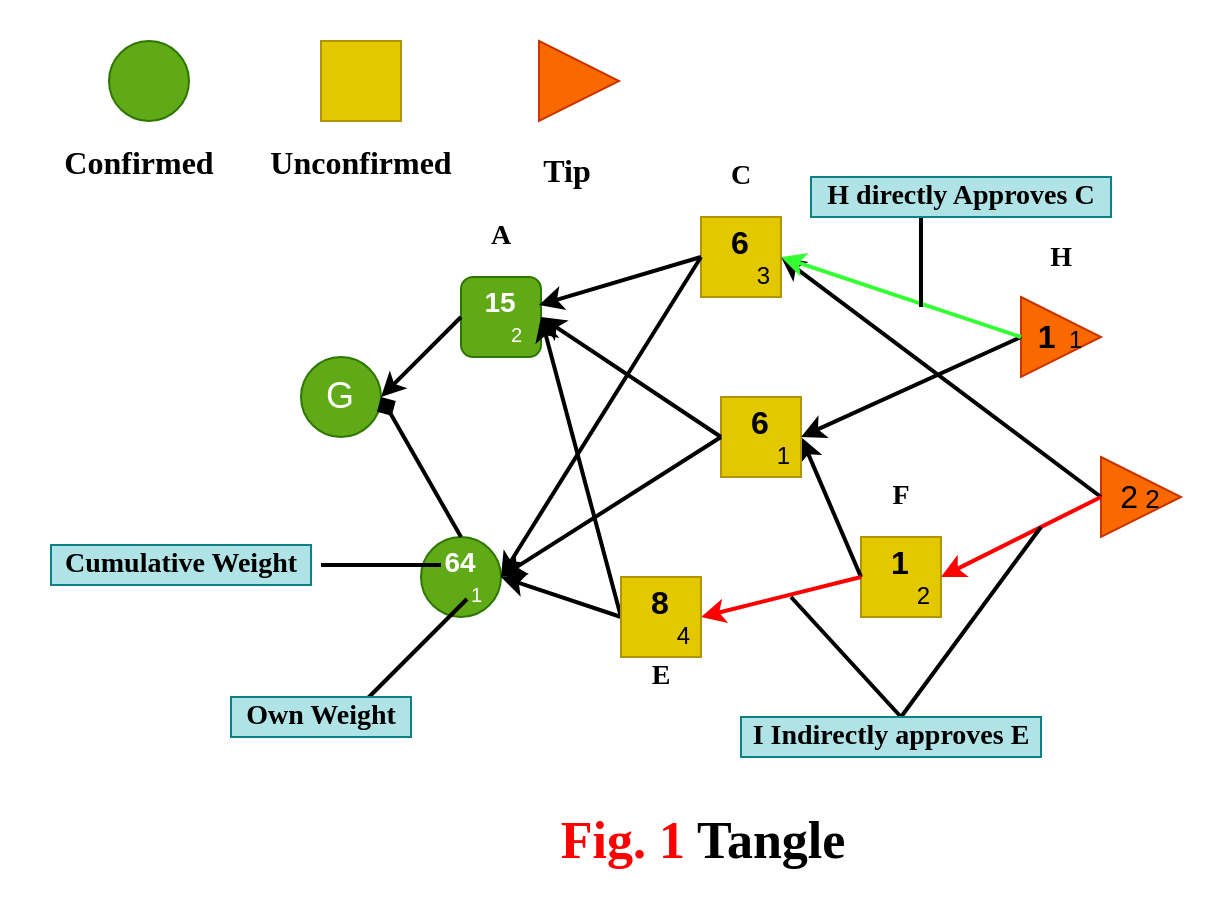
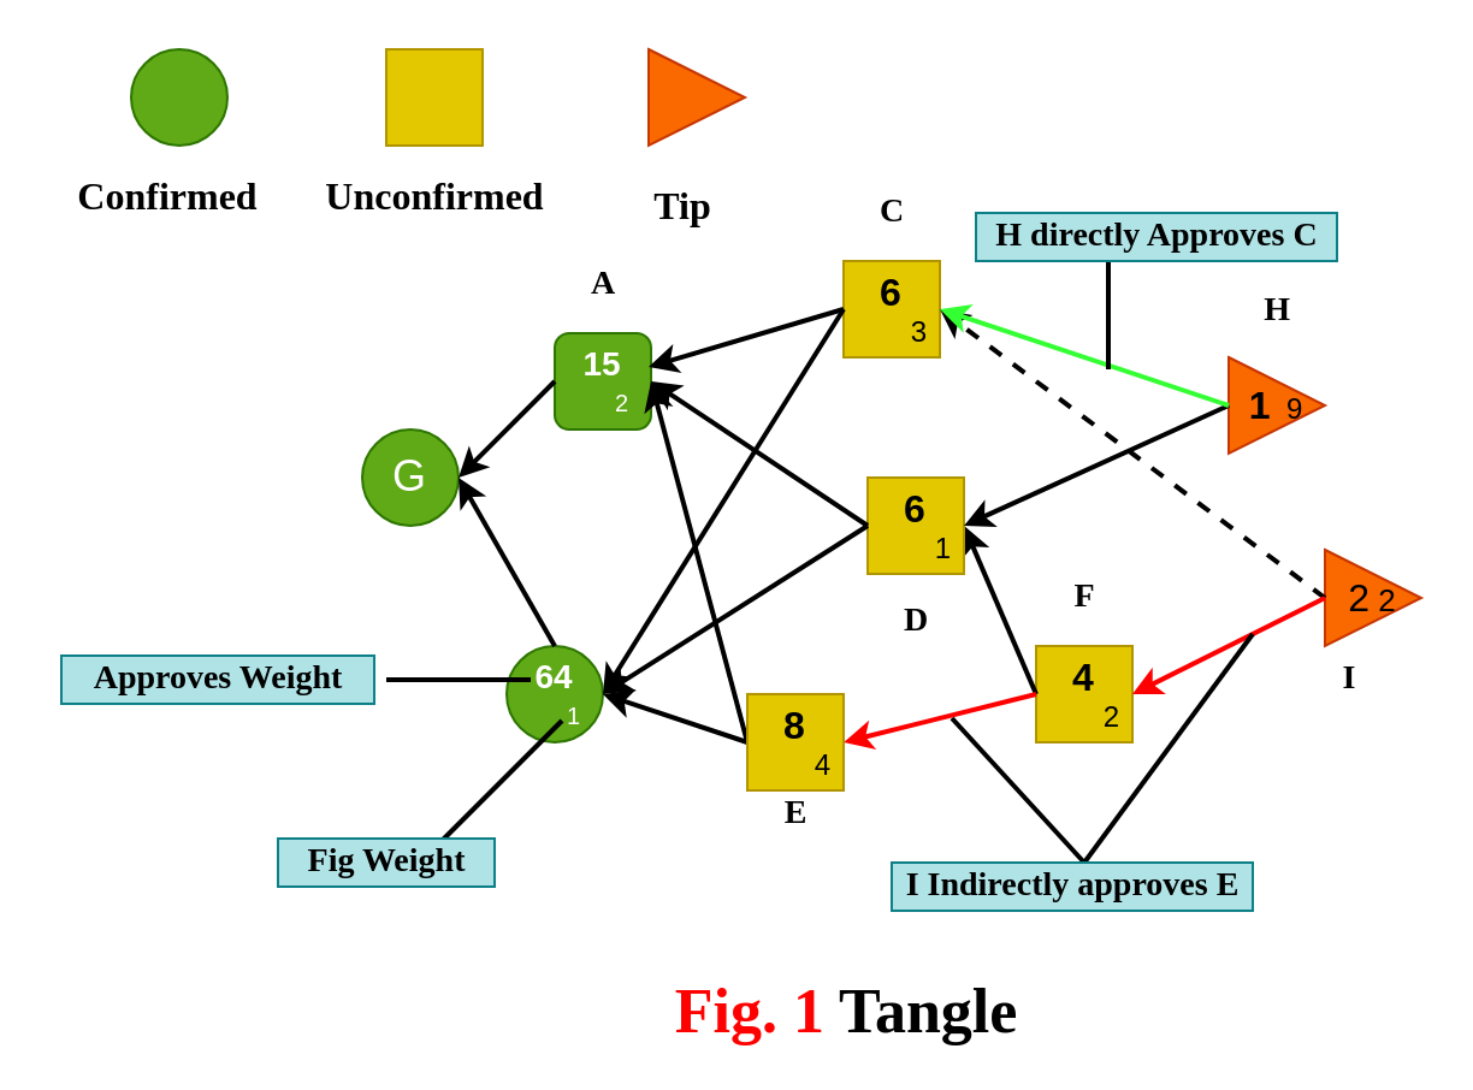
  <mxCell id="0" />
  <mxCell id="1" parent="0" />
  <mxCell id="2" value="" style="group" parent="1" vertex="1" connectable="0"><mxGeometry x="20" y="78" width="570" height="300" as="geometry" /></mxCell>
  <mxCell id="3" value="" style="group" parent="2" vertex="1" connectable="0"><mxGeometry y="30" width="570" height="250" as="geometry" /></mxCell>
  <mxCell id="4" value="" style="group" parent="3" vertex="1" connectable="0"><mxGeometry x="5" width="565" height="250" as="geometry" /></mxCell>
- <mxCell id="5" value="&lt;font style=&quot;font-size: 16px&quot;&gt;&lt;b&gt;1&lt;/b&gt;&lt;/font&gt;&lt;br&gt;&amp;nbsp; &amp;nbsp; &amp;nbsp; &amp;nbsp;2" style="whiteSpace=wrap;html=1;aspect=fixed;fillColor=#e3c800;strokeColor=#B09500;fontColor=#000000;" parent="4" vertex="1"><mxGeometry x="405" y="160" width="40" height="40" as="geometry" /></mxCell>
+ <mxCell id="5" value="&lt;font style=&quot;font-size: 16px&quot;&gt;&lt;b&gt;4&lt;/b&gt;&lt;/font&gt;&lt;br&gt;&amp;nbsp; &amp;nbsp; &amp;nbsp; &amp;nbsp;2" style="whiteSpace=wrap;html=1;aspect=fixed;fillColor=#e3c800;strokeColor=#B09500;fontColor=#000000;" parent="4" vertex="1"><mxGeometry x="405" y="160" width="40" height="40" as="geometry" /></mxCell>
  <mxCell id="6" value="&lt;font style=&quot;font-size: 18px&quot;&gt;G&lt;/font&gt;" style="ellipse;whiteSpace=wrap;html=1;aspect=fixed;fillColor=#60a917;strokeColor=#2D7600;fontColor=#ffffff;" parent="4" vertex="1"><mxGeometry x="125" y="70" width="40" height="40" as="geometry" /></mxCell>
  <mxCell id="7" value="&lt;font style=&quot;font-size: 14px&quot;&gt;&lt;b&gt;15&lt;/b&gt;&lt;/font&gt;&lt;br style=&quot;font-size: 9px&quot;&gt;&lt;font size=&quot;1&quot;&gt;&amp;nbsp; &amp;nbsp; &amp;nbsp; 2&lt;/font&gt;" style="whiteSpace=wrap;html=1;aspect=fixed;fillColor=#60a917;strokeColor=#2D7600;fontColor=#ffffff;rounded=1;" parent="4" vertex="1"><mxGeometry x="205" y="30" width="40" height="40" as="geometry" /></mxCell>
  <mxCell id="8" value="&lt;font&gt;&lt;span style=&quot;font-size: 14px&quot;&gt;&lt;b&gt;64&lt;/b&gt;&lt;/span&gt;&lt;br&gt;&lt;font style=&quot;font-size: 10px&quot;&gt;&amp;nbsp; &amp;nbsp; &amp;nbsp; 1&lt;/font&gt;&lt;br&gt;&lt;/font&gt;" style="ellipse;whiteSpace=wrap;html=1;aspect=fixed;fillColor=#60a917;strokeColor=#2D7600;fontColor=#ffffff;" parent="4" vertex="1"><mxGeometry x="185" y="160" width="40" height="40" as="geometry" /></mxCell>
  <mxCell id="9" value="" style="endArrow=classic;html=1;exitX=0;exitY=0.5;exitDx=0;exitDy=0;entryX=1;entryY=0.5;entryDx=0;entryDy=0;strokeWidth=2;" parent="4" source="7" target="6" edge="1"><mxGeometry width="50" height="50" relative="1" as="geometry"><mxPoint x="535" y="190" as="sourcePoint" /><mxPoint x="585" y="140" as="targetPoint" /></mxGeometry></mxCell>
- <mxCell id="10" value="" style="endArrow=diamond;html=1;strokeWidth=2;entryX=1;entryY=0.5;entryDx=0;entryDy=0;exitX=0.5;exitY=0;exitDx=0;exitDy=0;" parent="4" source="8" target="6" edge="1"><mxGeometry width="50" height="50" relative="1" as="geometry"><mxPoint x="535" y="190" as="sourcePoint" /><mxPoint x="585" y="140" as="targetPoint" /></mxGeometry></mxCell>
+ <mxCell id="10" value="" style="endArrow=classic;html=1;strokeWidth=2;entryX=1;entryY=0.5;entryDx=0;entryDy=0;exitX=0.5;exitY=0;exitDx=0;exitDy=0;" parent="4" source="8" target="6" edge="1"><mxGeometry width="50" height="50" relative="1" as="geometry"><mxPoint x="535" y="190" as="sourcePoint" /><mxPoint x="585" y="140" as="targetPoint" /></mxGeometry></mxCell>
  <mxCell id="11" value="" style="endArrow=classic;html=1;strokeWidth=2;entryX=1;entryY=0.5;entryDx=0;entryDy=0;exitX=0;exitY=0.5;exitDx=0;exitDy=0;" parent="4" source="15" target="8" edge="1"><mxGeometry width="50" height="50" relative="1" as="geometry"><mxPoint x="285" y="174" as="sourcePoint" /><mxPoint x="205" y="180" as="targetPoint" /></mxGeometry></mxCell>
  <mxCell id="12" value="" style="endArrow=classic;html=1;strokeWidth=2;entryX=1;entryY=0.5;entryDx=0;entryDy=0;exitX=0;exitY=0.5;exitDx=0;exitDy=0;" parent="4" source="15" target="7" edge="1"><mxGeometry width="50" height="50" relative="1" as="geometry"><mxPoint x="285" y="174" as="sourcePoint" /><mxPoint x="585" y="140" as="targetPoint" /></mxGeometry></mxCell>
  <mxCell id="13" value="" style="endArrow=classic;html=1;strokeWidth=2;entryX=1;entryY=0.5;entryDx=0;entryDy=0;exitX=0;exitY=0.5;exitDx=0;exitDy=0;" parent="4" source="5" target="16" edge="1"><mxGeometry width="50" height="50" relative="1" as="geometry"><mxPoint x="335" y="40" as="sourcePoint" /><mxPoint x="585" y="140" as="targetPoint" /></mxGeometry></mxCell>
  <mxCell id="14" value="" style="endArrow=classic;html=1;strokeWidth=2;exitX=0;exitY=0.5;exitDx=0;exitDy=0;entryX=1;entryY=0.5;entryDx=0;entryDy=0;strokeColor=#FF0000;" parent="4" source="5" target="15" edge="1"><mxGeometry width="50" height="50" relative="1" as="geometry"><mxPoint x="325" y="40" as="sourcePoint" /><mxPoint x="325" y="174" as="targetPoint" /></mxGeometry></mxCell>
  <mxCell id="15" value="&lt;span style=&quot;font-size: 16px&quot;&gt;&lt;b&gt;8&lt;/b&gt;&lt;/span&gt;&lt;br&gt;&lt;span&gt;&amp;nbsp; &amp;nbsp; &amp;nbsp; &amp;nbsp;4&lt;/span&gt;" style="whiteSpace=wrap;html=1;aspect=fixed;fillColor=#e3c800;strokeColor=#B09500;fontColor=#000000;" parent="4" vertex="1"><mxGeometry x="285" y="180" width="40" height="40" as="geometry" /></mxCell>
  <mxCell id="16" value="&lt;span style=&quot;font-size: 16px&quot;&gt;&lt;b&gt;6&lt;/b&gt;&lt;/span&gt;&lt;br&gt;&lt;span&gt;&amp;nbsp; &amp;nbsp; &amp;nbsp; &amp;nbsp;1&lt;/span&gt;" style="whiteSpace=wrap;html=1;aspect=fixed;fillColor=#e3c800;strokeColor=#B09500;fontColor=#000000;" parent="4" vertex="1"><mxGeometry x="335" y="90" width="40" height="40" as="geometry" /></mxCell>
  <mxCell id="17" value="&lt;span style=&quot;font-size: 16px&quot;&gt;&lt;b&gt;6&lt;/b&gt;&lt;/span&gt;&lt;br&gt;&lt;span&gt;&amp;nbsp; &amp;nbsp; &amp;nbsp; &amp;nbsp;3&lt;/span&gt;" style="whiteSpace=wrap;html=1;aspect=fixed;fillColor=#e3c800;strokeColor=#B09500;fontColor=#000000;" parent="4" vertex="1"><mxGeometry x="325" width="40" height="40" as="geometry" /></mxCell>
  <mxCell id="18" value="" style="endArrow=classic;html=1;strokeWidth=2;entryX=1;entryY=0.5;entryDx=0;entryDy=0;exitX=0;exitY=0.5;exitDx=0;exitDy=0;" parent="4" source="17" target="8" edge="1"><mxGeometry width="50" height="50" relative="1" as="geometry"><mxPoint x="535" y="160" as="sourcePoint" /><mxPoint x="585" y="110" as="targetPoint" /></mxGeometry></mxCell>
  <mxCell id="19" value="" style="endArrow=classic;html=1;strokeWidth=2;exitX=0;exitY=0.5;exitDx=0;exitDy=0;entryX=0.975;entryY=0.35;entryDx=0;entryDy=0;entryPerimeter=0;" parent="4" source="17" target="7" edge="1"><mxGeometry width="50" height="50" relative="1" as="geometry"><mxPoint x="535" y="160" as="sourcePoint" /><mxPoint x="585" y="110" as="targetPoint" /></mxGeometry></mxCell>
  <mxCell id="20" value="" style="endArrow=classic;html=1;strokeWidth=2;exitX=0;exitY=0.5;exitDx=0;exitDy=0;entryX=1;entryY=0.5;entryDx=0;entryDy=0;" parent="4" source="16" target="8" edge="1"><mxGeometry width="50" height="50" relative="1" as="geometry"><mxPoint x="535" y="160" as="sourcePoint" /><mxPoint x="585" y="110" as="targetPoint" /></mxGeometry></mxCell>
  <mxCell id="21" value="" style="endArrow=classic;html=1;strokeWidth=2;entryX=1;entryY=0.5;entryDx=0;entryDy=0;exitX=0;exitY=0.5;exitDx=0;exitDy=0;" parent="4" source="16" target="7" edge="1"><mxGeometry width="50" height="50" relative="1" as="geometry"><mxPoint x="405" y="100" as="sourcePoint" /><mxPoint x="585" y="110" as="targetPoint" /></mxGeometry></mxCell>
- <mxCell id="22" value="&lt;font color=&quot;#000000&quot; size=&quot;1&quot;&gt;&lt;b style=&quot;font-size: 16px&quot;&gt;1&lt;/b&gt;&lt;/font&gt;&amp;nbsp; &lt;font color=&quot;#000000&quot;&gt;1&lt;/font&gt;" style="triangle;whiteSpace=wrap;html=1;strokeColor=#C73500;fillColor=#fa6800;fontColor=#000000;" parent="4" vertex="1"><mxGeometry x="485" y="40" width="40" height="40" as="geometry" /></mxCell>
+ <mxCell id="22" value="&lt;font color=&quot;#000000&quot; size=&quot;1&quot;&gt;&lt;b style=&quot;font-size: 16px&quot;&gt;1&lt;/b&gt;&lt;/font&gt;&amp;nbsp; &lt;font color=&quot;#000000&quot;&gt;9&lt;/font&gt;" style="triangle;whiteSpace=wrap;html=1;strokeColor=#C73500;fillColor=#fa6800;fontColor=#000000;" parent="4" vertex="1"><mxGeometry x="485" y="40" width="40" height="40" as="geometry" /></mxCell>
  <mxCell id="23" value="&lt;font color=&quot;#000000&quot;&gt;&lt;font style=&quot;font-size: 16px&quot;&gt;2&lt;/font&gt;&lt;span style=&quot;font-size: 13px&quot;&gt;&amp;nbsp;2&lt;/span&gt;&lt;/font&gt;" style="triangle;whiteSpace=wrap;html=1;strokeColor=#C73500;fillColor=#fa6800;fontColor=#000000;" parent="4" vertex="1"><mxGeometry x="525" y="120" width="40" height="40" as="geometry" /></mxCell>
  <mxCell id="24" value="" style="endArrow=classic;html=1;strokeWidth=2;exitX=0;exitY=0.5;exitDx=0;exitDy=0;" parent="4" source="22" edge="1"><mxGeometry width="50" height="50" relative="1" as="geometry"><mxPoint x="445" y="20" as="sourcePoint" /><mxPoint x="375" y="110" as="targetPoint" /></mxGeometry></mxCell>
- <mxCell id="25" value="" style="endArrow=classic;html=1;strokeWidth=2;exitX=0;exitY=0.5;exitDx=0;exitDy=0;entryX=1;entryY=0.5;entryDx=0;entryDy=0;" parent="4" source="23" target="17" edge="1"><mxGeometry width="50" height="50" relative="1" as="geometry"><mxPoint x="535" y="160" as="sourcePoint" /><mxPoint x="585" y="110" as="targetPoint" /></mxGeometry></mxCell>
+ <mxCell id="25" value="" style="endArrow=classic;html=1;strokeWidth=2;exitX=0;exitY=0.5;exitDx=0;exitDy=0;entryX=1;entryY=0.5;entryDx=0;entryDy=0;dashed=1;" parent="4" source="23" target="17" edge="1"><mxGeometry width="50" height="50" relative="1" as="geometry"><mxPoint x="535" y="160" as="sourcePoint" /><mxPoint x="585" y="110" as="targetPoint" /></mxGeometry></mxCell>
  <mxCell id="26" value="" style="endArrow=classic;html=1;strokeWidth=2;entryX=1;entryY=0.5;entryDx=0;entryDy=0;exitX=0;exitY=0.5;exitDx=0;exitDy=0;fontColor=#FF0000;strokeColor=#FF0000;" parent="4" source="23" target="5" edge="1"><mxGeometry width="50" height="50" relative="1" as="geometry"><mxPoint x="535" y="160" as="sourcePoint" /><mxPoint x="585" y="110" as="targetPoint" /></mxGeometry></mxCell>
  <mxCell id="27" value="" style="endArrow=classic;html=1;strokeWidth=2;entryX=1;entryY=0.5;entryDx=0;entryDy=0;exitX=0;exitY=0.5;exitDx=0;exitDy=0;strokeColor=#33FF33;" parent="4" source="22" target="17" edge="1"><mxGeometry width="50" height="50" relative="1" as="geometry"><mxPoint x="535" y="160" as="sourcePoint" /><mxPoint x="585" y="110" as="targetPoint" /></mxGeometry></mxCell>
  <mxCell id="28" value="" style="endArrow=none;html=1;strokeWidth=2;" parent="4" edge="1"><mxGeometry width="50" height="50" relative="1" as="geometry"><mxPoint x="135" y="174" as="sourcePoint" /><mxPoint x="195" y="174" as="targetPoint" /></mxGeometry></mxCell>
- <mxCell id="29" value="&lt;b&gt;&lt;font style=&quot;font-size: 14px&quot; face=&quot;Times New Roman&quot;&gt;Cumulative Weight&lt;/font&gt;&lt;/b&gt;" style="text;html=1;align=center;verticalAlign=middle;resizable=0;points=[];autosize=1;strokeColor=#0e8088;fillColor=#b0e3e6;" parent="4" vertex="1"><mxGeometry y="164" width="130" height="20" as="geometry" /></mxCell>
+ <mxCell id="29" value="&lt;b&gt;&lt;font style=&quot;font-size: 14px&quot; face=&quot;Times New Roman&quot;&gt;Approves Weight&lt;/font&gt;&lt;/b&gt;" style="text;html=1;align=center;verticalAlign=middle;resizable=0;points=[];autosize=1;strokeColor=#0e8088;fillColor=#b0e3e6;" parent="4" vertex="1"><mxGeometry y="164" width="130" height="20" as="geometry" /></mxCell>
  <mxCell id="30" value="" style="endArrow=none;html=1;strokeWidth=2;" parent="4" edge="1"><mxGeometry width="50" height="50" relative="1" as="geometry"><mxPoint x="158" y="241" as="sourcePoint" /><mxPoint x="208" y="191" as="targetPoint" /></mxGeometry></mxCell>
+ <mxCell id="31" value="&lt;font style=&quot;font-size: 14px&quot; face=&quot;Times New Roman&quot;&gt;&lt;b&gt;I&lt;/b&gt;&lt;/font&gt;" style="text;html=1;align=center;verticalAlign=middle;resizable=0;points=[];autosize=1;strokeColor=none;fillColor=none;" parent="4" vertex="1"><mxGeometry x="525" y="164" width="20" height="20" as="geometry" /></mxCell>
  <mxCell id="32" value="" style="endArrow=none;html=1;strokeColor=#000000;strokeWidth=2;" parent="4" edge="1"><mxGeometry width="50" height="50" relative="1" as="geometry"><mxPoint x="435" y="45" as="sourcePoint" /><mxPoint x="435" as="targetPoint" /></mxGeometry></mxCell>
  <mxCell id="33" value="" style="endArrow=none;html=1;fontColor=#FF0000;strokeColor=#000000;strokeWidth=2;" parent="4" edge="1"><mxGeometry width="50" height="50" relative="1" as="geometry"><mxPoint x="425" y="250" as="sourcePoint" /><mxPoint x="370" y="190" as="targetPoint" /></mxGeometry></mxCell>
  <mxCell id="34" value="&lt;b&gt;&lt;font style=&quot;font-size: 14px&quot; face=&quot;Times New Roman&quot;&gt;F&lt;/font&gt;&lt;/b&gt;" style="text;html=1;align=center;verticalAlign=middle;resizable=0;points=[];autosize=1;strokeColor=none;fillColor=none;" parent="4" vertex="1"><mxGeometry x="415" y="130" width="20" height="20" as="geometry" /></mxCell>
  <mxCell id="35" value="" style="endArrow=none;html=1;fontColor=#FF0000;strokeColor=#000000;strokeWidth=2;" parent="4" edge="1"><mxGeometry width="50" height="50" relative="1" as="geometry"><mxPoint x="425" y="250" as="sourcePoint" /><mxPoint x="495" y="155" as="targetPoint" /></mxGeometry></mxCell>
- <mxCell id="36" value="&lt;b&gt;&lt;font style=&quot;font-size: 14px&quot; face=&quot;Times New Roman&quot;&gt;Own Weight&lt;/font&gt;&lt;/b&gt;" style="text;html=1;align=center;verticalAlign=middle;resizable=0;points=[];autosize=1;strokeColor=#0e8088;fillColor=#b0e3e6;" parent="2" vertex="1"><mxGeometry x="95" y="270" width="90" height="20" as="geometry" /></mxCell>
+ <mxCell id="36" value="&lt;b&gt;&lt;font style=&quot;font-size: 14px&quot; face=&quot;Times New Roman&quot;&gt;Fig Weight&lt;/font&gt;&lt;/b&gt;" style="text;html=1;align=center;verticalAlign=middle;resizable=0;points=[];autosize=1;strokeColor=#0e8088;fillColor=#b0e3e6;" parent="2" vertex="1"><mxGeometry x="95" y="270" width="90" height="20" as="geometry" /></mxCell>
  <mxCell id="37" value="&lt;b&gt;&lt;font style=&quot;font-size: 14px&quot; face=&quot;Times New Roman&quot;&gt;A&lt;/font&gt;&lt;/b&gt;" style="text;html=1;align=center;verticalAlign=middle;resizable=0;points=[];autosize=1;strokeColor=none;fillColor=none;" parent="2" vertex="1"><mxGeometry x="215" y="30" width="30" height="20" as="geometry" /></mxCell>
  <mxCell id="38" value="&lt;b&gt;&lt;font style=&quot;font-size: 14px&quot; face=&quot;Times New Roman&quot;&gt;C&lt;/font&gt;&lt;/b&gt;" style="text;html=1;align=center;verticalAlign=middle;resizable=0;points=[];autosize=1;strokeColor=none;fillColor=none;" parent="2" vertex="1"><mxGeometry x="335" width="30" height="20" as="geometry" /></mxCell>
+ <mxCell id="39" value="&lt;b&gt;&lt;font style=&quot;font-size: 14px&quot; face=&quot;Times New Roman&quot;&gt;D&lt;/font&gt;&lt;/b&gt;" style="text;html=1;align=center;verticalAlign=middle;resizable=0;points=[];autosize=1;strokeColor=none;fillColor=none;" parent="2" vertex="1"><mxGeometry x="345" y="170" width="30" height="20" as="geometry" /></mxCell>
  <mxCell id="40" value="&lt;b&gt;&lt;font style=&quot;font-size: 14px&quot; face=&quot;Times New Roman&quot;&gt;E&lt;/font&gt;&lt;/b&gt;" style="text;html=1;align=center;verticalAlign=middle;resizable=0;points=[];autosize=1;strokeColor=none;fillColor=none;" parent="2" vertex="1"><mxGeometry x="300" y="250" width="20" height="20" as="geometry" /></mxCell>
  <mxCell id="41" value="&lt;span style=&quot;font-size: 14px&quot;&gt;&lt;b&gt;&lt;font face=&quot;Times New Roman&quot;&gt;H&lt;/font&gt;&lt;/b&gt;&lt;/span&gt;" style="text;html=1;align=center;verticalAlign=middle;resizable=0;points=[];autosize=1;strokeColor=none;fillColor=none;" parent="2" vertex="1"><mxGeometry x="495" y="40" width="30" height="20" as="geometry" /></mxCell>
  <mxCell id="42" value="&lt;font style=&quot;font-size: 14px&quot; face=&quot;Times New Roman&quot;&gt;&lt;b&gt;H directly Approves C&lt;/b&gt;&lt;/font&gt;" style="text;html=1;align=center;verticalAlign=middle;resizable=0;points=[];autosize=1;strokeColor=#0e8088;fillColor=#b0e3e6;fontStyle=0" parent="2" vertex="1"><mxGeometry x="385" y="10" width="150" height="20" as="geometry" /></mxCell>
  <mxCell id="43" value="&lt;b&gt;&lt;font style=&quot;font-size: 14px&quot; color=&quot;#000000&quot; face=&quot;Times New Roman&quot;&gt;I Indirectly approves E&lt;/font&gt;&lt;/b&gt;" style="text;html=1;align=center;verticalAlign=middle;resizable=0;points=[];autosize=1;strokeColor=#0e8088;fillColor=#b0e3e6;" parent="2" vertex="1"><mxGeometry x="350" y="280" width="150" height="20" as="geometry" /></mxCell>
  <mxCell id="44" value="&lt;font face=&quot;Times New Roman&quot; size=&quot;1&quot;&gt;&lt;b style=&quot;font-size: 26px&quot;&gt;Fig. 1&lt;font color=&quot;#000000&quot;&gt; Tangle&lt;/font&gt;&lt;/b&gt;&lt;/font&gt;" style="text;html=1;align=center;verticalAlign=middle;resizable=0;points=[];autosize=1;strokeColor=none;fillColor=none;fontColor=#FF0000;" parent="1" vertex="1"><mxGeometry x="275" y="408" width="152" height="23" as="geometry" /></mxCell>
  <mxCell id="45" value="" style="group" parent="1" vertex="1" connectable="0"><mxGeometry x="26" y="20" width="283" height="76" as="geometry" /></mxCell>
  <mxCell id="46" value="" style="ellipse;whiteSpace=wrap;html=1;aspect=fixed;fillColor=#60a917;strokeColor=#2D7600;fontColor=#ffffff;" parent="45" vertex="1"><mxGeometry x="28" width="40" height="40" as="geometry" /></mxCell>
  <mxCell id="47" value="" style="whiteSpace=wrap;html=1;aspect=fixed;fillColor=#e3c800;strokeColor=#B09500;fontColor=#000000;" parent="45" vertex="1"><mxGeometry x="134" width="40" height="40" as="geometry" /></mxCell>
  <mxCell id="48" value="" style="triangle;whiteSpace=wrap;html=1;strokeColor=#C73500;fillColor=#fa6800;fontColor=#000000;" parent="45" vertex="1"><mxGeometry x="243" width="40" height="40" as="geometry" /></mxCell>
  <mxCell id="49" value="&lt;font style=&quot;font-size: 16px;&quot;&gt;&lt;b style=&quot;font-size: 16px;&quot;&gt;Confirmed&lt;/b&gt;&lt;/font&gt;" style="text;html=1;align=center;verticalAlign=middle;resizable=0;points=[];autosize=1;strokeColor=none;fillColor=none;fontColor=#000000;fontFamily=Times New Roman;fontSize=16;" parent="45" vertex="1"><mxGeometry y="49" width="85" height="23" as="geometry" /></mxCell>
  <mxCell id="50" value="&lt;span&gt;Unconfirmed&lt;/span&gt;" style="text;html=1;align=center;verticalAlign=middle;resizable=0;points=[];autosize=1;strokeColor=none;fillColor=none;fontSize=16;fontFamily=Times New Roman;fontColor=#000000;fontStyle=1" parent="45" vertex="1"><mxGeometry x="103.5" y="49" width="101" height="23" as="geometry" /></mxCell>
  <mxCell id="51" value="&lt;b&gt;Tip&lt;/b&gt;" style="text;html=1;align=center;verticalAlign=middle;resizable=0;points=[];autosize=1;strokeColor=none;fillColor=none;fontSize=16;fontFamily=Times New Roman;fontColor=#000000;" parent="45" vertex="1"><mxGeometry x="240" y="53" width="34" height="23" as="geometry" /></mxCell>
